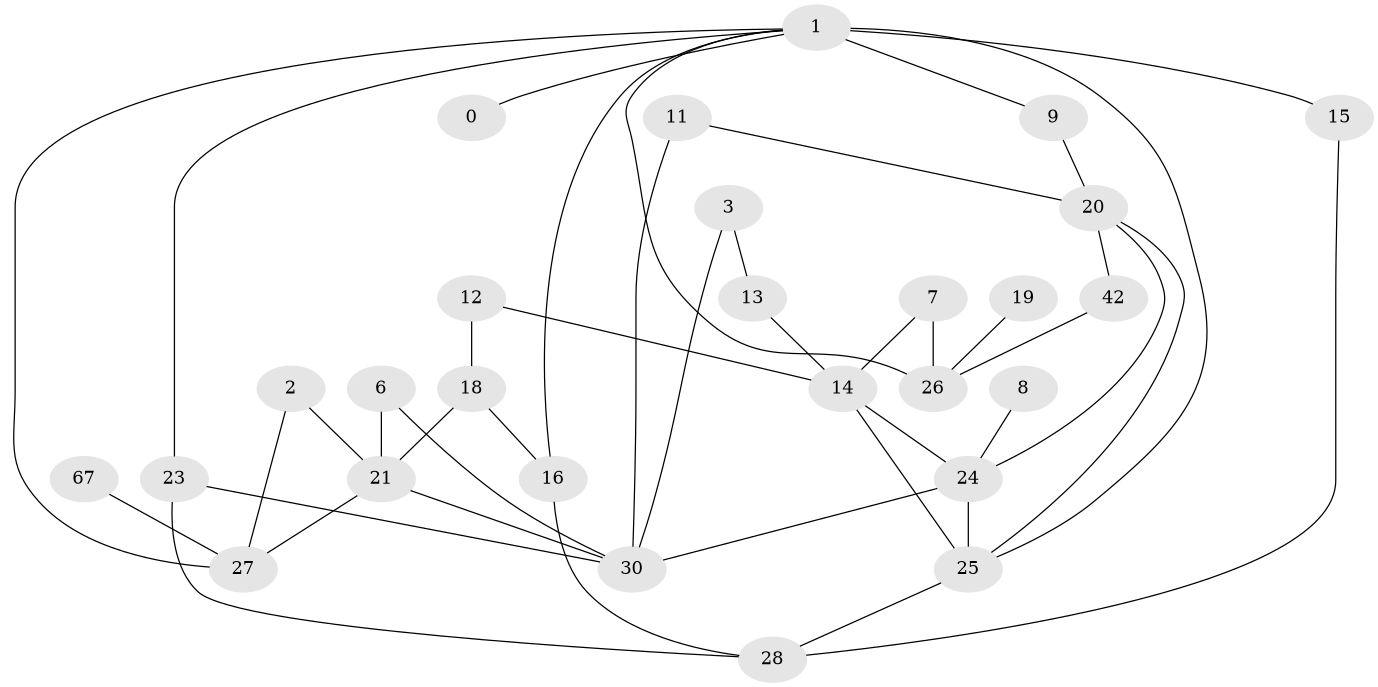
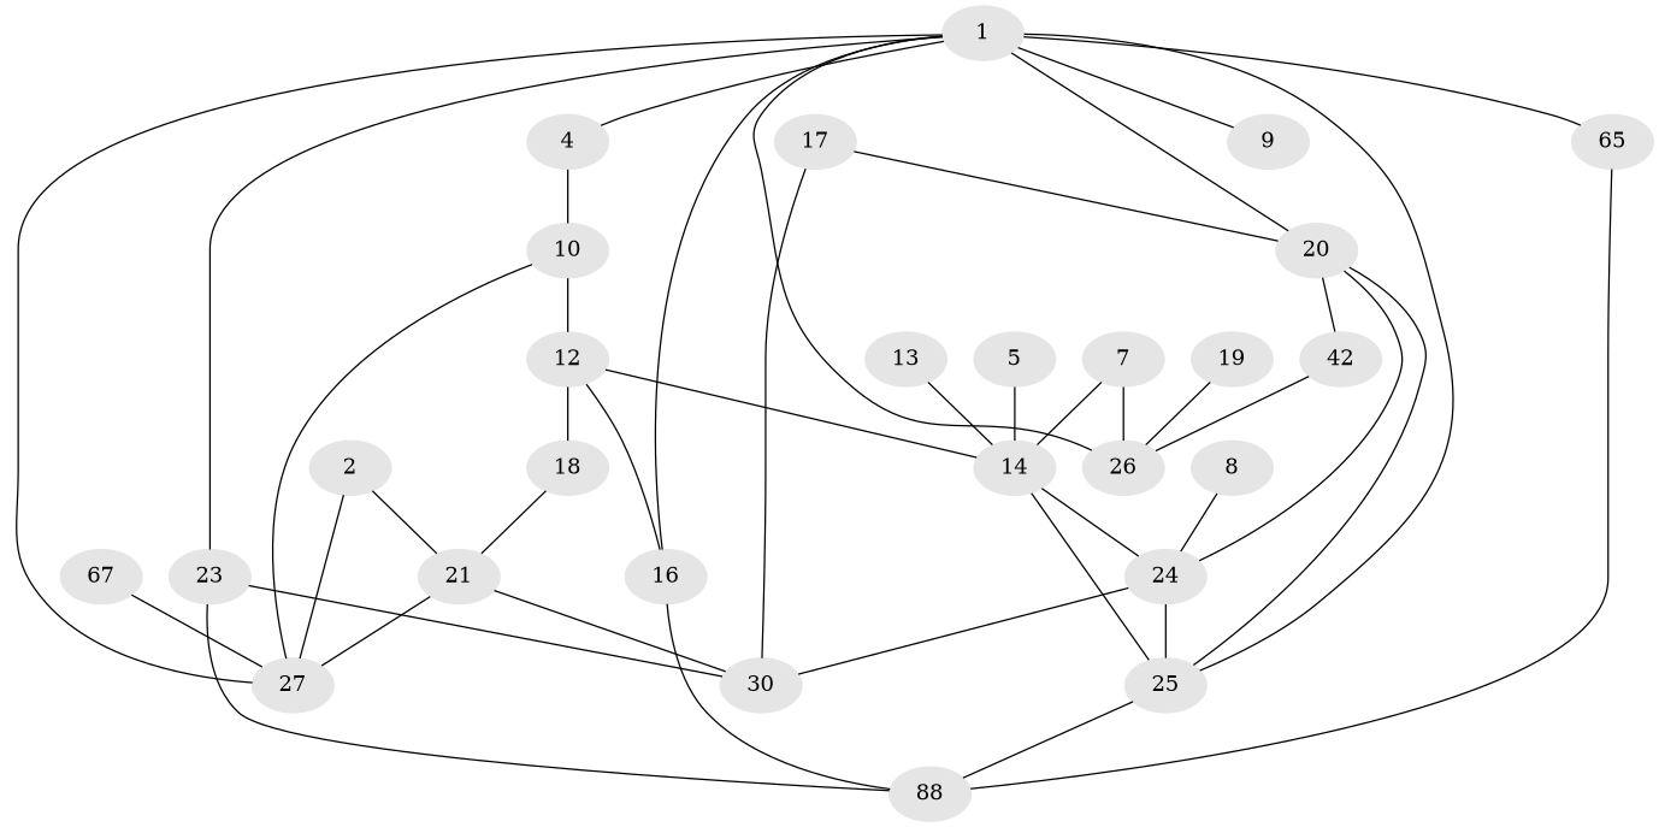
  graph {
    node [color=gray90 style=filled]
    edge [weight=1.0]
    1
-   4 [label=0]
+   4
    9
-   15
+   15 [label=65]
    16
    20
    23
    25
    26
    27
-   28
+   10
+   28 [label=88]
    24
    n14 [label=42]
    30
    2
    21
-   3
    13
    14
    12
-   6
+   5
    7
    8
    18
-   11
+   11 [label=17]
    n28 [label=67]
    19
    1 -- 4
    1 -- 9
    1 -- 15 [weight=2.0]
    1 -- 16
-   9 -- 20
+   1 -- 20
    1 -- 23
    1 -- 25
    1 -- 26
    1 -- 27
+   4 -- 10
    15 -- 28
    16 -- 28
    20 -- 25
    20 -- 24
    20 -- n14
    23 -- 28
    23 -- 30
    25 -- 28
+   10 -- 27
+   10 -- 12
    24 -- 25
    24 -- 30
    n14 -- 26
    2 -- 27
    2 -- 21
    21 -- 27
    21 -- 30
-   3 -- 30
-   3 -- 13
    13 -- 14
    14 -- 25
    14 -- 24
-   18 -- 16
+   12 -- 16
    12 -- 14
    12 -- 18
-   6 -- 30
-   6 -- 21
+   5 -- 14
    7 -- 26
    7 -- 14
    8 -- 24
    18 -- 21
    11 -- 20
    11 -- 30
    n28 -- 27
    19 -- 26
  }
